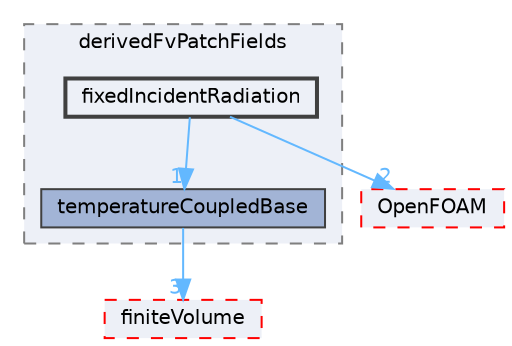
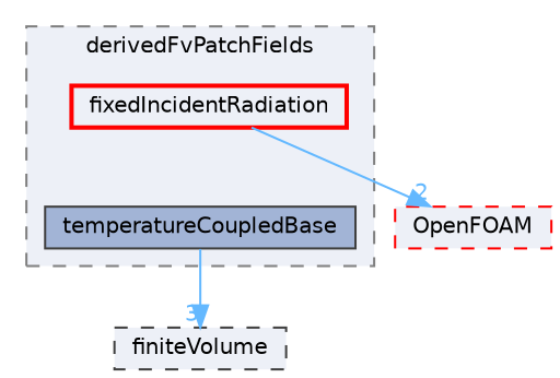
  digraph {
    compound=true
    node [color=grey25 fillcolor="#edf0f7" fontname=Helvetica fontsize=10 shape=box style="filled,dashed"]
    edge [color=steelblue1 fontcolor=steelblue1 fontname=Helvetica fontsize=10 labeldistance=1.5 labelfontname=Helvetica labelfontsize=10]
    n1 [fillcolor="#a2b4d6" height=0.2 label=temperatureCoupledBase style=filled width=0.4]
-   n2 [height=0.2 label=fixedIncidentRadiation style="filled,bold" width=0.4]
-   n3 [color=red height=0.2 label=finiteVolume width=0.4]
+   n2 [color=red height=0.2 label=fixedIncidentRadiation style="filled,bold" width=0.4]
+   n3 [height=0.2 label=finiteVolume width=0.4]
    n4 [color=red height=0.2 label=OpenFOAM width=0.4]
    subgraph cluster_1 {
      bgcolor="#edf0f7"
      fontname=Helvetica
      fontsize=10
      label=derivedFvPatchFields
      pencolor=grey50
      style="filled,dashed"
      n1
      n2
    }
    n1 -> n3 [headlabel=3]
-   n2 -> n1 [headlabel=1]
    n2 -> n4 [headlabel=2]
  }
